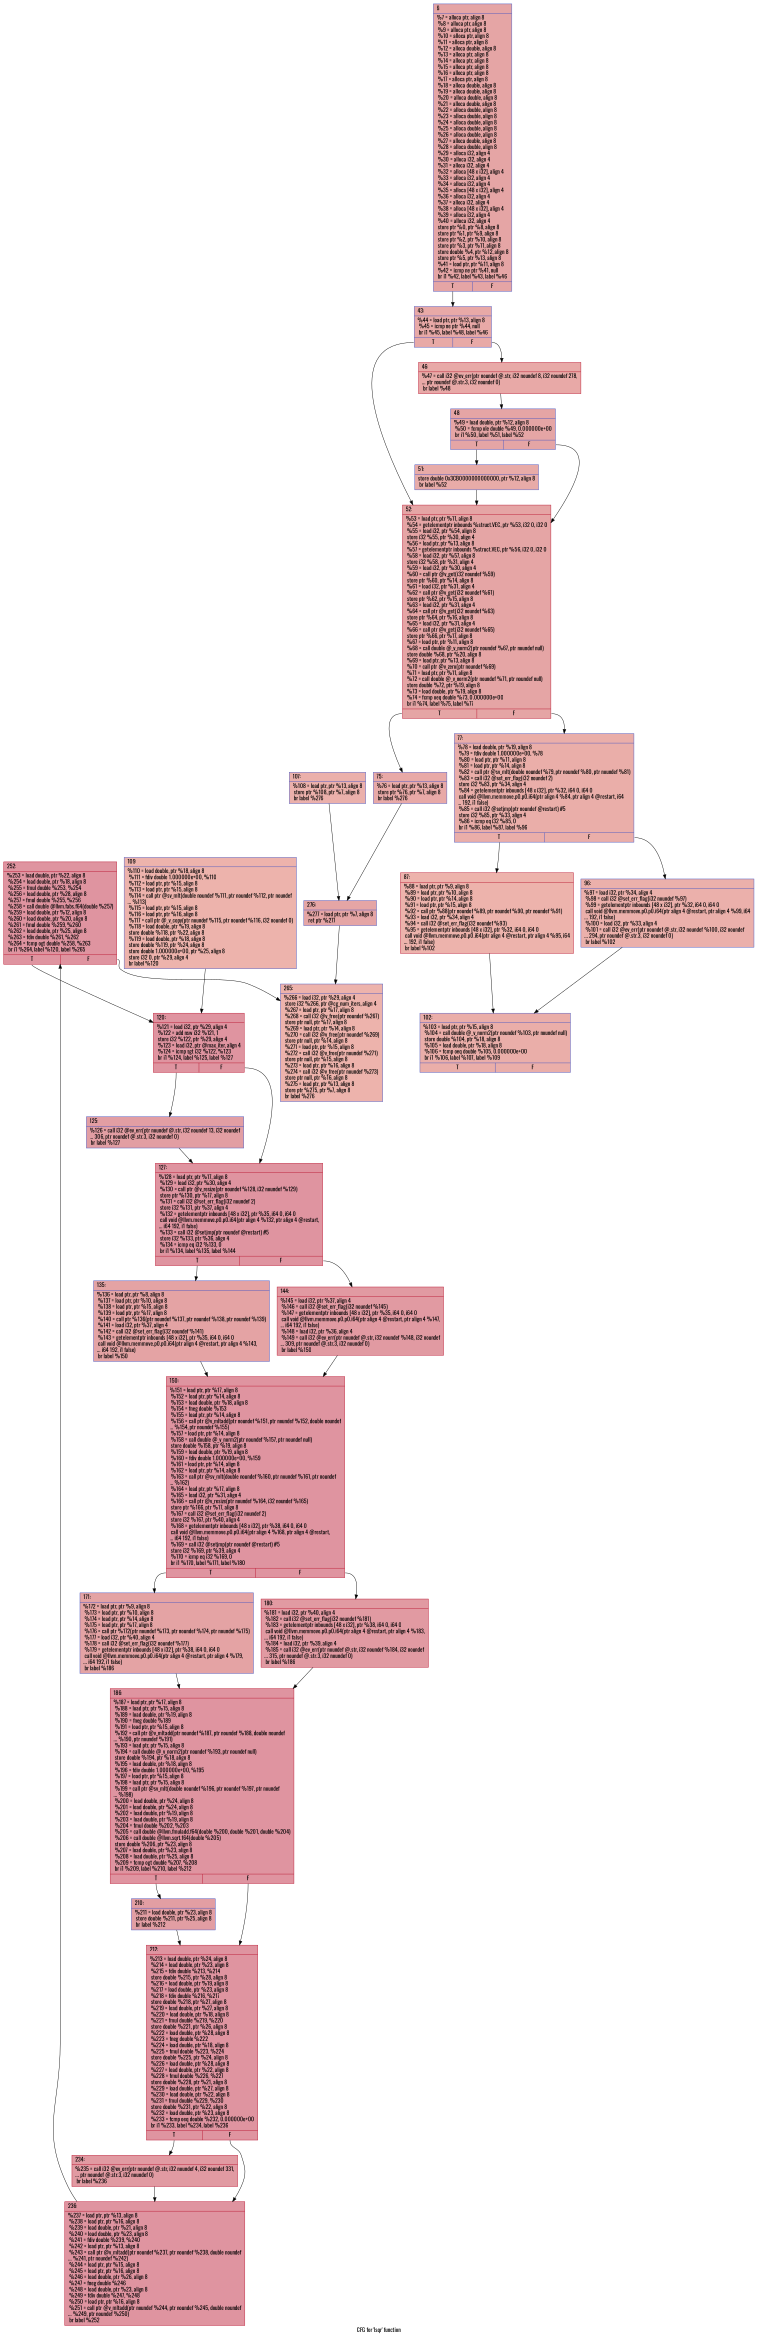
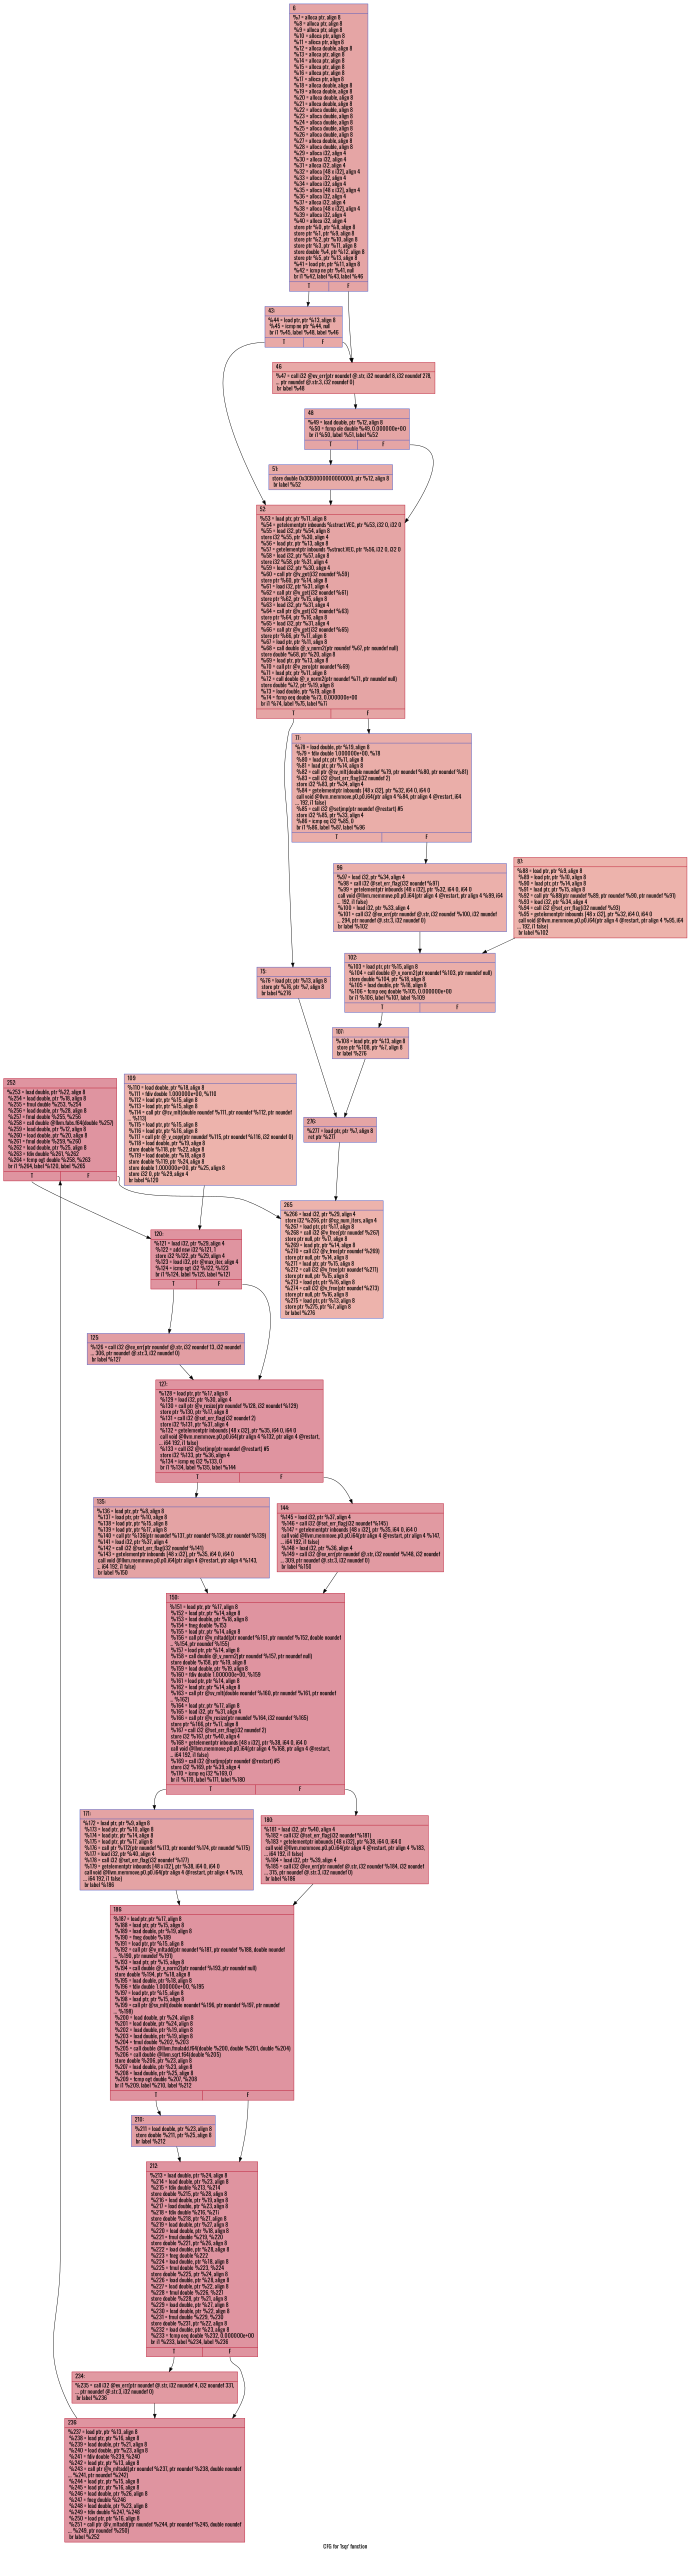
  digraph {
    fontname=Oswald
    label="CFG for 'lsqr' function"
    node [color="#3d50c3ff" fillcolor="#b70d2870" fontname=Oswald shape=record style=filled]
    edge [fontname=Oswald]
    n1 [fillcolor="#c5333470" label="{6:\l|  %7 = alloca ptr, align 8\l  %8 = alloca ptr, align 8\l  %9 = alloca ptr, align 8\l  %10 = alloca ptr, align 8\l  %11 = alloca ptr, align 8\l  %12 = alloca double, align 8\l  %13 = alloca ptr, align 8\l  %14 = alloca ptr, align 8\l  %15 = alloca ptr, align 8\l  %16 = alloca ptr, align 8\l  %17 = alloca ptr, align 8\l  %18 = alloca double, align 8\l  %19 = alloca double, align 8\l  %20 = alloca double, align 8\l  %21 = alloca double, align 8\l  %22 = alloca double, align 8\l  %23 = alloca double, align 8\l  %24 = alloca double, align 8\l  %25 = alloca double, align 8\l  %26 = alloca double, align 8\l  %27 = alloca double, align 8\l  %28 = alloca double, align 8\l  %29 = alloca i32, align 4\l  %30 = alloca i32, align 4\l  %31 = alloca i32, align 4\l  %32 = alloca [48 x i32], align 4\l  %33 = alloca i32, align 4\l  %34 = alloca i32, align 4\l  %35 = alloca [48 x i32], align 4\l  %36 = alloca i32, align 4\l  %37 = alloca i32, align 4\l  %38 = alloca [48 x i32], align 4\l  %39 = alloca i32, align 4\l  %40 = alloca i32, align 4\l  store ptr %0, ptr %8, align 8\l  store ptr %1, ptr %9, align 8\l  store ptr %2, ptr %10, align 8\l  store ptr %3, ptr %11, align 8\l  store double %4, ptr %12, align 8\l  store ptr %5, ptr %13, align 8\l  %41 = load ptr, ptr %11, align 8\l  %42 = icmp ne ptr %41, null\l  br i1 %42, label %43, label %46\l|{<s0>T|<s1>F}}"]
    n2 [fillcolor="#ca3b3770" label="{43:\l|  %44 = load ptr, ptr %13, align 8\l  %45 = icmp ne ptr %44, null\l  br i1 %45, label %48, label %46\l|{<s0>T|<s1>F}}"]
    n3 [color="#b70d28ff" fillcolor="#ca3b3770" label="{46:\l|  %47 = call i32 @ev_err(ptr noundef @.str, i32 noundef 8, i32 noundef 278,\l... ptr noundef @.str.3, i32 noundef 0)\l  br label %48\l}"]
    n4 [color="#b70d28ff" fillcolor="#c5333470" label="{52:\l|  %53 = load ptr, ptr %11, align 8\l  %54 = getelementptr inbounds %struct.VEC, ptr %53, i32 0, i32 0\l  %55 = load i32, ptr %54, align 8\l  store i32 %55, ptr %30, align 4\l  %56 = load ptr, ptr %13, align 8\l  %57 = getelementptr inbounds %struct.VEC, ptr %56, i32 0, i32 0\l  %58 = load i32, ptr %57, align 8\l  store i32 %58, ptr %31, align 4\l  %59 = load i32, ptr %30, align 4\l  %60 = call ptr @v_get(i32 noundef %59)\l  store ptr %60, ptr %14, align 8\l  %61 = load i32, ptr %31, align 4\l  %62 = call ptr @v_get(i32 noundef %61)\l  store ptr %62, ptr %15, align 8\l  %63 = load i32, ptr %31, align 4\l  %64 = call ptr @v_get(i32 noundef %63)\l  store ptr %64, ptr %16, align 8\l  %65 = load i32, ptr %31, align 4\l  %66 = call ptr @v_get(i32 noundef %65)\l  store ptr %66, ptr %17, align 8\l  %67 = load ptr, ptr %11, align 8\l  %68 = call double @_v_norm2(ptr noundef %67, ptr noundef null)\l  store double %68, ptr %20, align 8\l  %69 = load ptr, ptr %13, align 8\l  %70 = call ptr @v_zero(ptr noundef %69)\l  %71 = load ptr, ptr %11, align 8\l  %72 = call double @_v_norm2(ptr noundef %71, ptr noundef null)\l  store double %72, ptr %19, align 8\l  %73 = load double, ptr %19, align 8\l  %74 = fcmp oeq double %73, 0.000000e+00\l  br i1 %74, label %75, label %77\l|{<s0>T|<s1>F}}"]
    n5 [fillcolor="#c5333470" label="{48:\l|  %49 = load double, ptr %12, align 8\l  %50 = fcmp ole double %49, 0.000000e+00\l  br i1 %50, label %51, label %52\l|{<s0>T|<s1>F}}"]
    n6 [fillcolor="#cc403a70" label="{51:\l|  store double 0x3CB0000000000000, ptr %12, align 8\l  br label %52\l}"]
    n7 [fillcolor="#ca3b3770" label="{75:\l|  %76 = load ptr, ptr %13, align 8\l  store ptr %76, ptr %7, align 8\l  br label %276\l}"]
    n8 [fillcolor="#d0473d70" label="{77:\l|  %78 = load double, ptr %19, align 8\l  %79 = fdiv double 1.000000e+00, %78\l  %80 = load ptr, ptr %11, align 8\l  %81 = load ptr, ptr %14, align 8\l  %82 = call ptr @sv_mlt(double noundef %79, ptr noundef %80, ptr noundef %81)\l  %83 = call i32 @set_err_flag(i32 noundef 2)\l  store i32 %83, ptr %34, align 4\l  %84 = getelementptr inbounds [48 x i32], ptr %32, i64 0, i64 0\l  call void @llvm.memmove.p0.p0.i64(ptr align 4 %84, ptr align 4 @restart, i64\l... 192, i1 false)\l  %85 = call i32 @setjmp(ptr noundef @restart) #5\l  store i32 %85, ptr %33, align 4\l  %86 = icmp eq i32 %85, 0\l  br i1 %86, label %87, label %96\l|{<s0>T|<s1>F}}"]
    n9 [fillcolor="#c5333470" label="{276:\l|  %277 = load ptr, ptr %7, align 8\l  ret ptr %277\l}"]
    n10 [color="#b70d28ff" fillcolor="#d6524470" label="{87:\l|  %88 = load ptr, ptr %9, align 8\l  %89 = load ptr, ptr %10, align 8\l  %90 = load ptr, ptr %14, align 8\l  %91 = load ptr, ptr %15, align 8\l  %92 = call ptr %88(ptr noundef %89, ptr noundef %90, ptr noundef %91)\l  %93 = load i32, ptr %34, align 4\l  %94 = call i32 @set_err_flag(i32 noundef %93)\l  %95 = getelementptr inbounds [48 x i32], ptr %32, i64 0, i64 0\l  call void @llvm.memmove.p0.p0.i64(ptr align 4 @restart, ptr align 4 %95, i64\l... 192, i1 false)\l  br label %102\l}"]
    n11 [fillcolor="#d24b4070" label="{96:\l|  %97 = load i32, ptr %34, align 4\l  %98 = call i32 @set_err_flag(i32 noundef %97)\l  %99 = getelementptr inbounds [48 x i32], ptr %32, i64 0, i64 0\l  call void @llvm.memmove.p0.p0.i64(ptr align 4 @restart, ptr align 4 %99, i64\l... 192, i1 false)\l  %100 = load i32, ptr %33, align 4\l  %101 = call i32 @ev_err(ptr noundef @.str, i32 noundef %100, i32 noundef\l... 294, ptr noundef @.str.3, i32 noundef 0)\l  br label %102\l}"]
    n12 [fillcolor="#d6524470" label="{265:\l|  %266 = load i32, ptr %29, align 4\l  store i32 %266, ptr @cg_num_iters, align 4\l  %267 = load ptr, ptr %17, align 8\l  %268 = call i32 @v_free(ptr noundef %267)\l  store ptr null, ptr %17, align 8\l  %269 = load ptr, ptr %14, align 8\l  %270 = call i32 @v_free(ptr noundef %269)\l  store ptr null, ptr %14, align 8\l  %271 = load ptr, ptr %15, align 8\l  %272 = call i32 @v_free(ptr noundef %271)\l  store ptr null, ptr %15, align 8\l  %273 = load ptr, ptr %16, align 8\l  %274 = call i32 @v_free(ptr noundef %273)\l  store ptr null, ptr %16, align 8\l  %275 = load ptr, ptr %13, align 8\l  store ptr %275, ptr %7, align 8\l  br label %276\l}"]
    n13 [fillcolor="#d0473d70" label="{102:\l|  %103 = load ptr, ptr %15, align 8\l  %104 = call double @_v_norm2(ptr noundef %103, ptr noundef null)\l  store double %104, ptr %18, align 8\l  %105 = load double, ptr %18, align 8\l  %106 = fcmp oeq double %105, 0.000000e+00\l  br i1 %106, label %107, label %109\l|{<s0>T|<s1>F}}"]
    n14 [fillcolor="#d24b4070" label="{107:\l|  %108 = load ptr, ptr %13, align 8\l  store ptr %108, ptr %7, align 8\l  br label %276\l}"]
    n15 [fillcolor="#d6524470" label="{109:\l|  %110 = load double, ptr %18, align 8\l  %111 = fdiv double 1.000000e+00, %110\l  %112 = load ptr, ptr %15, align 8\l  %113 = load ptr, ptr %15, align 8\l  %114 = call ptr @sv_mlt(double noundef %111, ptr noundef %112, ptr noundef\l... %113)\l  %115 = load ptr, ptr %15, align 8\l  %116 = load ptr, ptr %16, align 8\l  %117 = call ptr @_v_copy(ptr noundef %115, ptr noundef %116, i32 noundef 0)\l  %118 = load double, ptr %19, align 8\l  store double %118, ptr %22, align 8\l  %119 = load double, ptr %18, align 8\l  store double %119, ptr %24, align 8\l  store double 1.000000e+00, ptr %25, align 8\l  store i32 0, ptr %29, align 4\l  br label %120\l}"]
    n16 [color="#b70d28ff" label="{120:\l|  %121 = load i32, ptr %29, align 4\l  %122 = add nsw i32 %121, 1\l  store i32 %122, ptr %29, align 4\l  %123 = load i32, ptr @max_iter, align 4\l  %124 = icmp sgt i32 %122, %123\l  br i1 %124, label %125, label %127\l|{<s0>T|<s1>F}}"]
    n17 [fillcolor="#be242e70" label="{125:\l|  %126 = call i32 @ev_err(ptr noundef @.str, i32 noundef 13, i32 noundef\l... 306, ptr noundef @.str.3, i32 noundef 0)\l  br label %127\l}"]
    n18 [color="#b70d28ff" label="{127:\l|  %128 = load ptr, ptr %17, align 8\l  %129 = load i32, ptr %30, align 4\l  %130 = call ptr @v_resize(ptr noundef %128, i32 noundef %129)\l  store ptr %130, ptr %17, align 8\l  %131 = call i32 @set_err_flag(i32 noundef 2)\l  store i32 %131, ptr %37, align 4\l  %132 = getelementptr inbounds [48 x i32], ptr %35, i64 0, i64 0\l  call void @llvm.memmove.p0.p0.i64(ptr align 4 %132, ptr align 4 @restart,\l... i64 192, i1 false)\l  %133 = call i32 @setjmp(ptr noundef @restart) #5\l  store i32 %133, ptr %36, align 4\l  %134 = icmp eq i32 %133, 0\l  br i1 %134, label %135, label %144\l|{<s0>T|<s1>F}}"]
    n19 [fillcolor="#c32e3170" label="{135:\l|  %136 = load ptr, ptr %8, align 8\l  %137 = load ptr, ptr %10, align 8\l  %138 = load ptr, ptr %15, align 8\l  %139 = load ptr, ptr %17, align 8\l  %140 = call ptr %136(ptr noundef %137, ptr noundef %138, ptr noundef %139)\l  %141 = load i32, ptr %37, align 4\l  %142 = call i32 @set_err_flag(i32 noundef %141)\l  %143 = getelementptr inbounds [48 x i32], ptr %35, i64 0, i64 0\l  call void @llvm.memmove.p0.p0.i64(ptr align 4 @restart, ptr align 4 %143,\l... i64 192, i1 false)\l  br label %150\l}"]
    n20 [color="#b70d28ff" fillcolor="#bb1b2c70" label="{144:\l|  %145 = load i32, ptr %37, align 4\l  %146 = call i32 @set_err_flag(i32 noundef %145)\l  %147 = getelementptr inbounds [48 x i32], ptr %35, i64 0, i64 0\l  call void @llvm.memmove.p0.p0.i64(ptr align 4 @restart, ptr align 4 %147,\l... i64 192, i1 false)\l  %148 = load i32, ptr %36, align 4\l  %149 = call i32 @ev_err(ptr noundef @.str, i32 noundef %148, i32 noundef\l... 309, ptr noundef @.str.3, i32 noundef 0)\l  br label %150\l}"]
    n21 [color="#b70d28ff" label="{150:\l|  %151 = load ptr, ptr %17, align 8\l  %152 = load ptr, ptr %14, align 8\l  %153 = load double, ptr %18, align 8\l  %154 = fneg double %153\l  %155 = load ptr, ptr %14, align 8\l  %156 = call ptr @v_mltadd(ptr noundef %151, ptr noundef %152, double noundef\l... %154, ptr noundef %155)\l  %157 = load ptr, ptr %14, align 8\l  %158 = call double @_v_norm2(ptr noundef %157, ptr noundef null)\l  store double %158, ptr %19, align 8\l  %159 = load double, ptr %19, align 8\l  %160 = fdiv double 1.000000e+00, %159\l  %161 = load ptr, ptr %14, align 8\l  %162 = load ptr, ptr %14, align 8\l  %163 = call ptr @sv_mlt(double noundef %160, ptr noundef %161, ptr noundef\l... %162)\l  %164 = load ptr, ptr %17, align 8\l  %165 = load i32, ptr %31, align 4\l  %166 = call ptr @v_resize(ptr noundef %164, i32 noundef %165)\l  store ptr %166, ptr %17, align 8\l  %167 = call i32 @set_err_flag(i32 noundef 2)\l  store i32 %167, ptr %40, align 4\l  %168 = getelementptr inbounds [48 x i32], ptr %38, i64 0, i64 0\l  call void @llvm.memmove.p0.p0.i64(ptr align 4 %168, ptr align 4 @restart,\l... i64 192, i1 false)\l  %169 = call i32 @setjmp(ptr noundef @restart) #5\l  store i32 %169, ptr %39, align 4\l  %170 = icmp eq i32 %169, 0\l  br i1 %170, label %171, label %180\l|{<s0>T|<s1>F}}"]
    n22 [fillcolor="#c32e3170" label="{171:\l|  %172 = load ptr, ptr %9, align 8\l  %173 = load ptr, ptr %10, align 8\l  %174 = load ptr, ptr %14, align 8\l  %175 = load ptr, ptr %17, align 8\l  %176 = call ptr %172(ptr noundef %173, ptr noundef %174, ptr noundef %175)\l  %177 = load i32, ptr %40, align 4\l  %178 = call i32 @set_err_flag(i32 noundef %177)\l  %179 = getelementptr inbounds [48 x i32], ptr %38, i64 0, i64 0\l  call void @llvm.memmove.p0.p0.i64(ptr align 4 @restart, ptr align 4 %179,\l... i64 192, i1 false)\l  br label %186\l}"]
    n23 [color="#b70d28ff" fillcolor="#bb1b2c70" label="{180:\l|  %181 = load i32, ptr %40, align 4\l  %182 = call i32 @set_err_flag(i32 noundef %181)\l  %183 = getelementptr inbounds [48 x i32], ptr %38, i64 0, i64 0\l  call void @llvm.memmove.p0.p0.i64(ptr align 4 @restart, ptr align 4 %183,\l... i64 192, i1 false)\l  %184 = load i32, ptr %39, align 4\l  %185 = call i32 @ev_err(ptr noundef @.str, i32 noundef %184, i32 noundef\l... 315, ptr noundef @.str.3, i32 noundef 0)\l  br label %186\l}"]
    n24 [color="#b70d28ff" label="{186:\l|  %187 = load ptr, ptr %17, align 8\l  %188 = load ptr, ptr %15, align 8\l  %189 = load double, ptr %19, align 8\l  %190 = fneg double %189\l  %191 = load ptr, ptr %15, align 8\l  %192 = call ptr @v_mltadd(ptr noundef %187, ptr noundef %188, double noundef\l... %190, ptr noundef %191)\l  %193 = load ptr, ptr %15, align 8\l  %194 = call double @_v_norm2(ptr noundef %193, ptr noundef null)\l  store double %194, ptr %18, align 8\l  %195 = load double, ptr %18, align 8\l  %196 = fdiv double 1.000000e+00, %195\l  %197 = load ptr, ptr %15, align 8\l  %198 = load ptr, ptr %15, align 8\l  %199 = call ptr @sv_mlt(double noundef %196, ptr noundef %197, ptr noundef\l... %198)\l  %200 = load double, ptr %24, align 8\l  %201 = load double, ptr %24, align 8\l  %202 = load double, ptr %19, align 8\l  %203 = load double, ptr %19, align 8\l  %204 = fmul double %202, %203\l  %205 = call double @llvm.fmuladd.f64(double %200, double %201, double %204)\l  %206 = call double @llvm.sqrt.f64(double %205)\l  store double %206, ptr %23, align 8\l  %207 = load double, ptr %23, align 8\l  %208 = load double, ptr %25, align 8\l  %209 = fcmp ogt double %207, %208\l  br i1 %209, label %210, label %212\l|{<s0>T|<s1>F}}"]
    n25 [fillcolor="#be242e70" label="{210:\l|  %211 = load double, ptr %23, align 8\l  store double %211, ptr %25, align 8\l  br label %212\l}"]
    n26 [color="#b70d28ff" label="{212:\l|  %213 = load double, ptr %24, align 8\l  %214 = load double, ptr %23, align 8\l  %215 = fdiv double %213, %214\l  store double %215, ptr %28, align 8\l  %216 = load double, ptr %19, align 8\l  %217 = load double, ptr %23, align 8\l  %218 = fdiv double %216, %217\l  store double %218, ptr %27, align 8\l  %219 = load double, ptr %27, align 8\l  %220 = load double, ptr %18, align 8\l  %221 = fmul double %219, %220\l  store double %221, ptr %26, align 8\l  %222 = load double, ptr %28, align 8\l  %223 = fneg double %222\l  %224 = load double, ptr %18, align 8\l  %225 = fmul double %223, %224\l  store double %225, ptr %24, align 8\l  %226 = load double, ptr %28, align 8\l  %227 = load double, ptr %22, align 8\l  %228 = fmul double %226, %227\l  store double %228, ptr %21, align 8\l  %229 = load double, ptr %27, align 8\l  %230 = load double, ptr %22, align 8\l  %231 = fmul double %229, %230\l  store double %231, ptr %22, align 8\l  %232 = load double, ptr %23, align 8\l  %233 = fcmp oeq double %232, 0.000000e+00\l  br i1 %233, label %234, label %236\l|{<s0>T|<s1>F}}"]
    n27 [color="#b70d28ff" fillcolor="#bb1b2c70" label="{234:\l|  %235 = call i32 @ev_err(ptr noundef @.str, i32 noundef 4, i32 noundef 331,\l... ptr noundef @.str.3, i32 noundef 0)\l  br label %236\l}"]
    n28 [color="#b70d28ff" label="{236:\l|  %237 = load ptr, ptr %13, align 8\l  %238 = load ptr, ptr %16, align 8\l  %239 = load double, ptr %21, align 8\l  %240 = load double, ptr %23, align 8\l  %241 = fdiv double %239, %240\l  %242 = load ptr, ptr %13, align 8\l  %243 = call ptr @v_mltadd(ptr noundef %237, ptr noundef %238, double noundef\l... %241, ptr noundef %242)\l  %244 = load ptr, ptr %15, align 8\l  %245 = load ptr, ptr %16, align 8\l  %246 = load double, ptr %26, align 8\l  %247 = fneg double %246\l  %248 = load double, ptr %23, align 8\l  %249 = fdiv double %247, %248\l  %250 = load ptr, ptr %16, align 8\l  %251 = call ptr @v_mltadd(ptr noundef %244, ptr noundef %245, double noundef\l... %249, ptr noundef %250)\l  br label %252\l}"]
    n29 [color="#b70d28ff" label="{252:\l|  %253 = load double, ptr %22, align 8\l  %254 = load double, ptr %18, align 8\l  %255 = fmul double %253, %254\l  %256 = load double, ptr %28, align 8\l  %257 = fmul double %255, %256\l  %258 = call double @llvm.fabs.f64(double %257)\l  %259 = load double, ptr %12, align 8\l  %260 = load double, ptr %20, align 8\l  %261 = fmul double %259, %260\l  %262 = load double, ptr %25, align 8\l  %263 = fdiv double %261, %262\l  %264 = fcmp ogt double %258, %263\l  br i1 %264, label %120, label %265\l|{<s0>T|<s1>F}}"]
    n1 -> n2 [tailport=s0]
+   n1 -> n3 [tailport=s1]
    n2 -> n3 [tailport=s1]
    n2 -> n4 [tailport=s0]
    n3 -> n5
    n4 -> n7 [tailport=s0]
    n4 -> n8 [tailport=s1]
    n5 -> n4 [tailport=s1]
    n5 -> n6 [tailport=s0]
    n6 -> n4
    n7 -> n9
-   n8 -> n10 [tailport=s0]
    n8 -> n11 [tailport=s1]
    n9 -> n12
    n10 -> n13
    n11 -> n13
+   n13 -> n14 [tailport=s0]
    n14 -> n9
    n15 -> n16
    n16 -> n17 [tailport=s0]
    n16 -> n18 [tailport=s1]
    n17 -> n18
    n18 -> n19 [tailport=s0]
    n18 -> n20 [tailport=s1]
    n19 -> n21
    n20 -> n21
    n21 -> n22 [tailport=s0]
    n21 -> n23 [tailport=s1]
    n22 -> n24
    n23 -> n24
    n24 -> n25 [tailport=s0]
    n24 -> n26 [tailport=s1]
    n25 -> n26
    n26 -> n27 [tailport=s0]
    n26 -> n28 [tailport=s1]
    n27 -> n28
    n28 -> n29
    n29 -> n12 [tailport=s1]
    n29 -> n16 [tailport=s0]
  }
